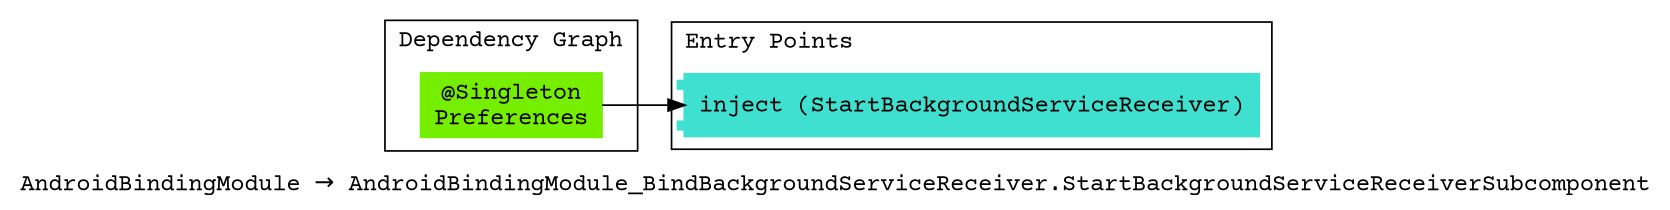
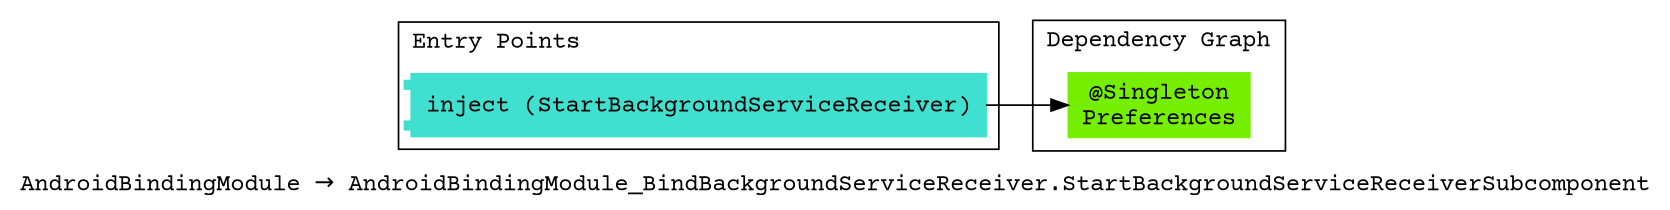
  digraph {
    compound=true
    label="AndroidBindingModule → AndroidBindingModule_BindBackgroundServiceReceiver.StartBackgroundServiceReceiverSubcomponent"
    labeljust=l
    rankdir=LR
    fontname="Courier Prime"
    node [style=filled fontname="Courier Prime"]
    n1 [color=turquoise label="inject (StartBackgroundServiceReceiver)" penwidth=2 shape=component]
    n2 [color=chartreuse2 label="@Singleton\nPreferences" shape=rectangle]
    subgraph cluster_1 {
      label="Entry Points"
      n1
    }
    subgraph cluster_2 {
      label="Dependency Graph"
      n2
    }
    subgraph cluster_3 {
      label=Subcomponents
      shape=folder
    }
    subgraph cluster_4 {
      color=yellow1
      label="Inherited from AndroidBindingModule_BindBackgroundServiceReceiver.StartBackgroundServiceReceiverSubcomponent\n@PerReceiver"
      labeljust=c
      style=dashed
    }
-   n2 -> n1 [fontname="Courier Prime"]
+   n1 -> n2 [fontname="Courier Prime"]
  }
